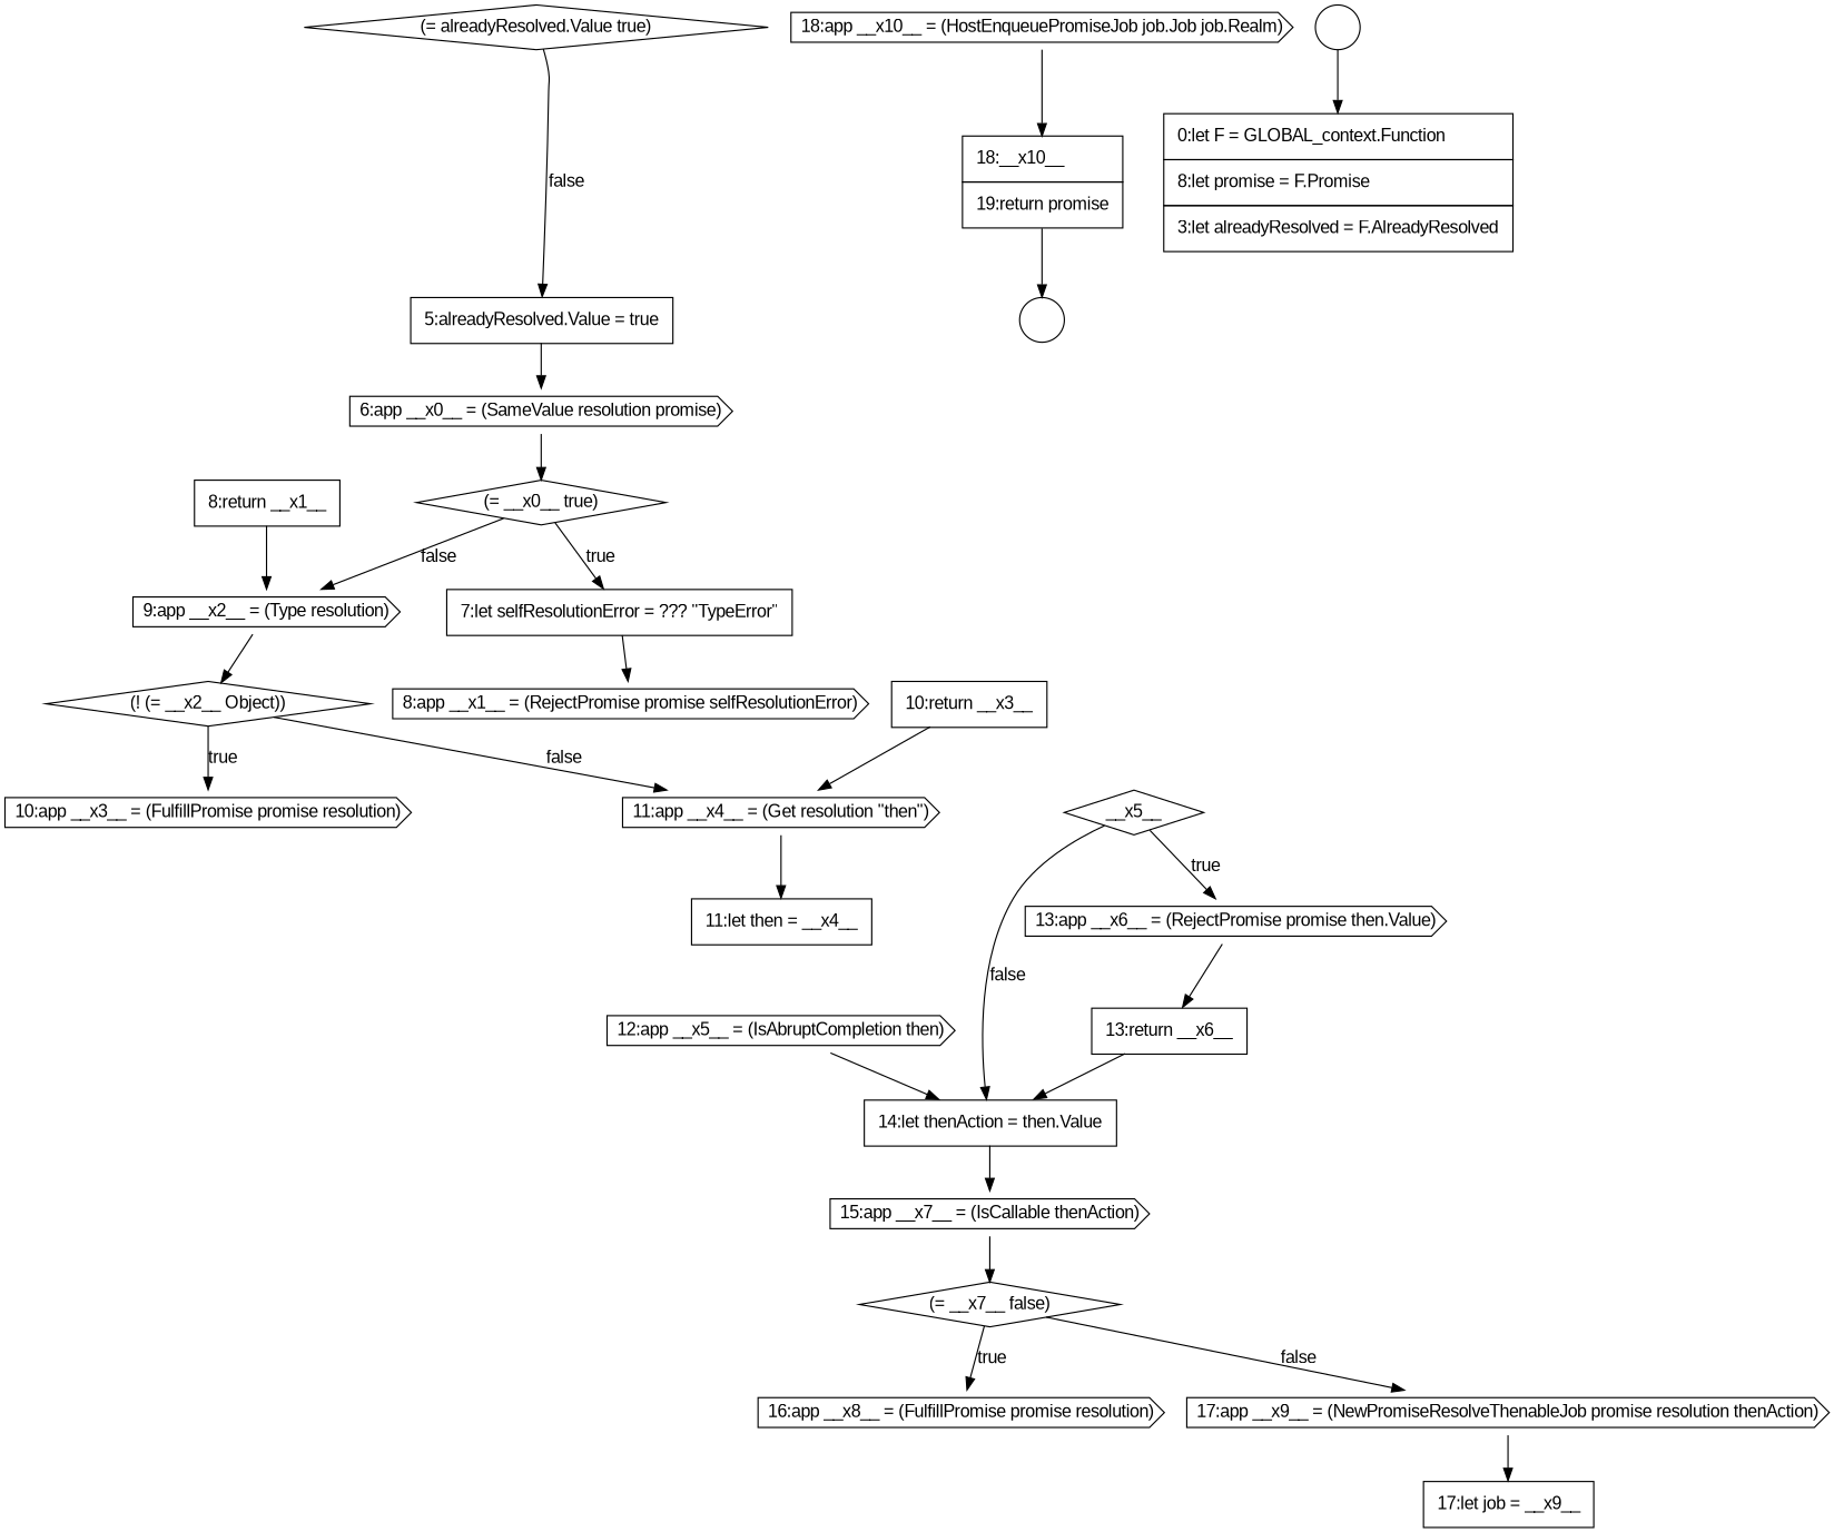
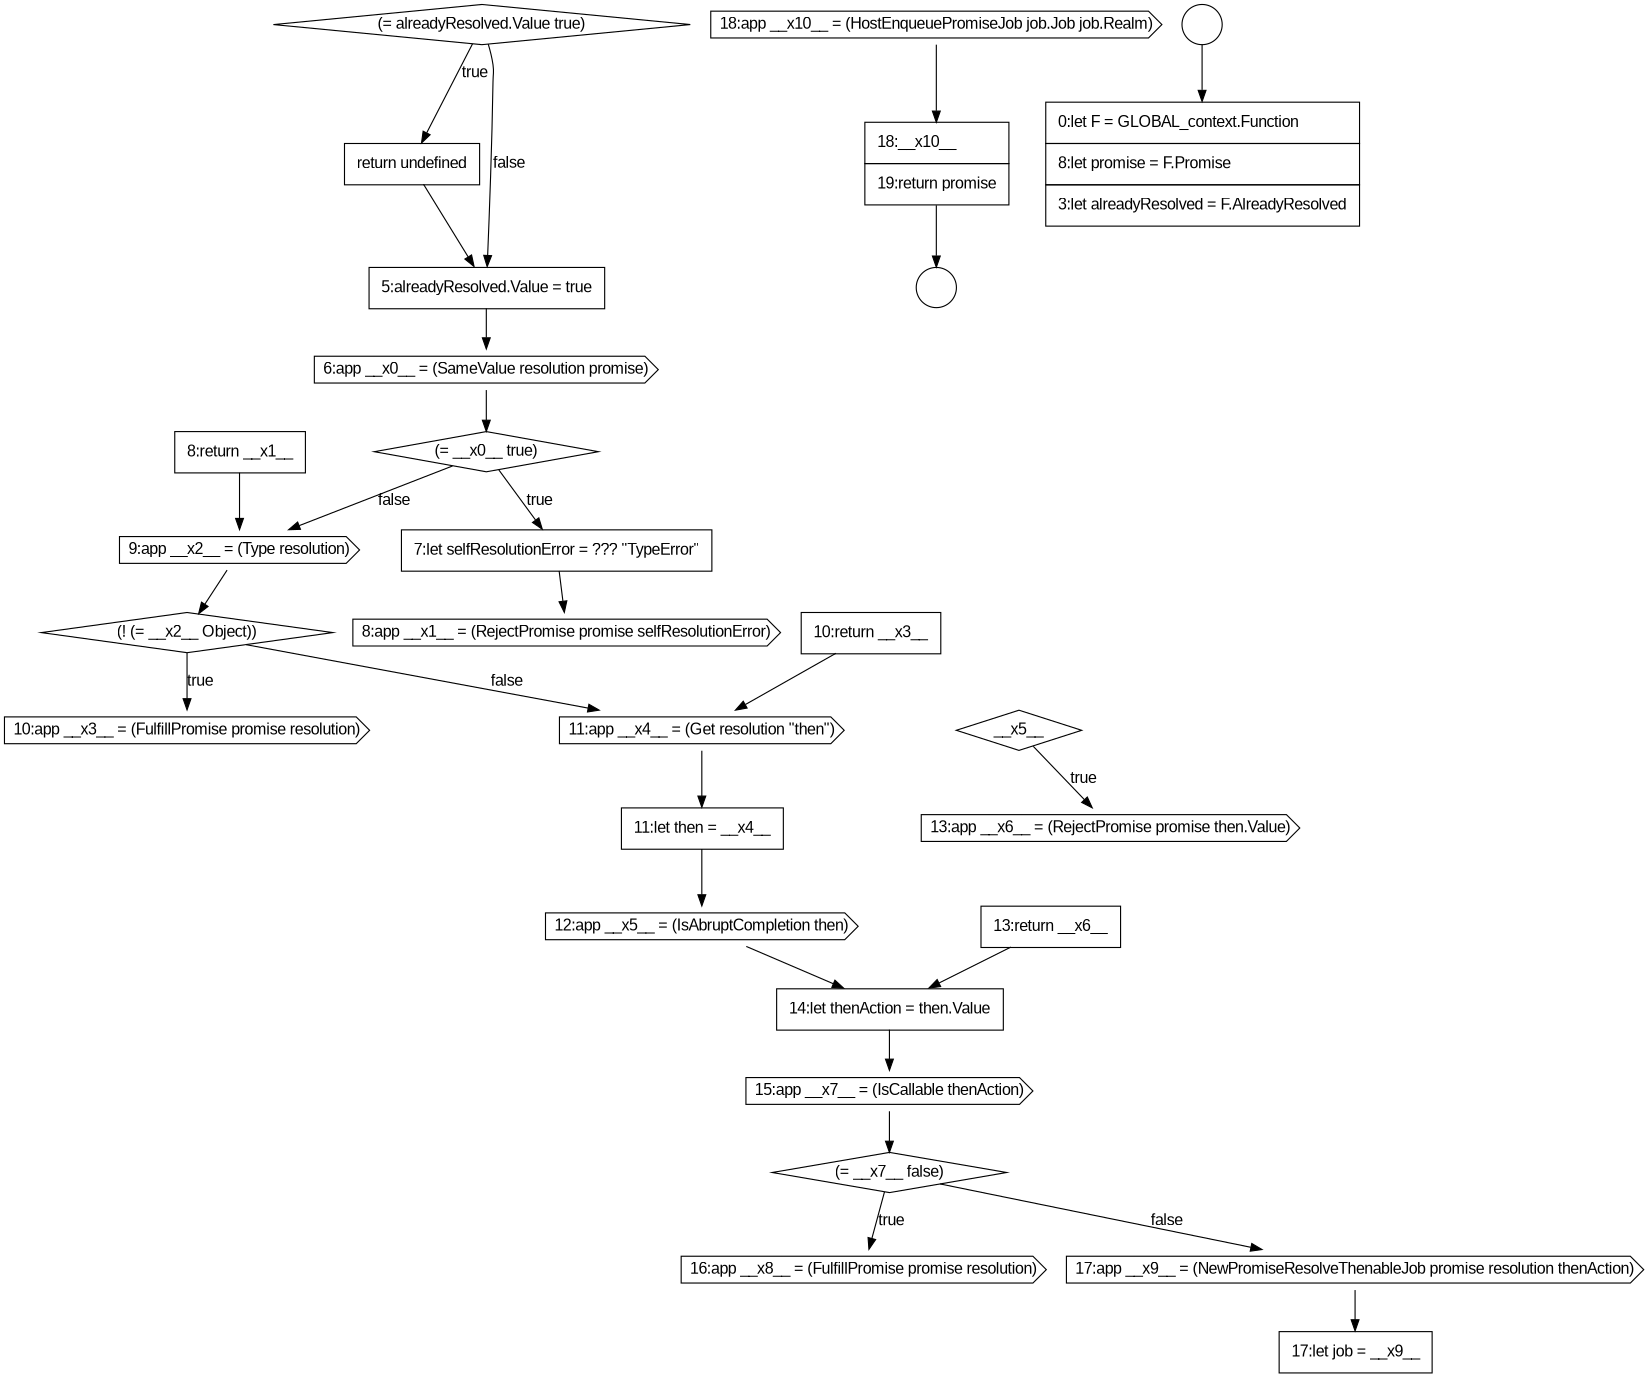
  digraph {
    fontname="Liberation Sans"
    node [color=black fillcolor=white fontname="Liberation Sans" shape=none style=filled]
    edge [color=black fontname="Liberation Sans"]
    n1 [label=<<font color="black">     <table border="0" cellborder="1" cellspacing="0" cellpadding="10">       <tr><td align="left">13:return __x6__</td></tr>     </table>   </font>> margin=0]
    n2 [label=<<font color="black">     <table border="0" cellborder="1" cellspacing="0" cellpadding="10">       <tr><td align="left">14:let thenAction = then.Value</td></tr>     </table>   </font>> margin=0]
    n3 [label=<<font color="black">15:app __x7__ = (IsCallable thenAction)</font>> shape=cds]
    n4 [label=<<font color="black">(= alreadyResolved.Value true)</font>> shape=diamond]
+   n5 [label=<<font color="black">     <table border="0" cellborder="1" cellspacing="0" cellpadding="10">       <tr><td align="left">return undefined</td></tr>     </table>   </font>> margin=0]
    n6 [label=<<font color="black">     <table border="0" cellborder="1" cellspacing="0" cellpadding="10">       <tr><td align="left">5:alreadyResolved.Value = true</td></tr>     </table>   </font>> margin=0]
    n7 [label=<<font color="black">6:app __x0__ = (SameValue resolution promise)</font>> shape=cds]
    n8 [label=<<font color="black">12:app __x5__ = (IsAbruptCompletion then)</font>> shape=cds]
    n9 [label=<<font color="black">__x5__</font>> shape=diamond]
    n10 [label=<<font color="black">13:app __x6__ = (RejectPromise promise then.Value)</font>> shape=cds]
    n11 [label=<<font color="black">16:app __x8__ = (FulfillPromise promise resolution)</font>> shape=cds]
    n12 [label=<<font color="black">     <table border="0" cellborder="1" cellspacing="0" cellpadding="10">       <tr><td align="left">8:return __x1__</td></tr>     </table>   </font>> margin=0]
    n13 [label=<<font color="black">9:app __x2__ = (Type resolution)</font>> shape=cds]
    n14 [label=<<font color="black">(! (= __x2__ Object))</font>> shape=diamond]
    n15 [label=<<font color="black">17:app __x9__ = (NewPromiseResolveThenableJob promise resolution thenAction)</font>> shape=cds]
    n16 [label=<<font color="black">     <table border="0" cellborder="1" cellspacing="0" cellpadding="10">       <tr><td align="left">17:let job = __x9__</td></tr>     </table>   </font>> margin=0]
    n17 [label=<<font color="black">10:app __x3__ = (FulfillPromise promise resolution)</font>> shape=cds]
    n18 [label=<<font color="black">     <table border="0" cellborder="1" cellspacing="0" cellpadding="10">       <tr><td align="left">10:return __x3__</td></tr>     </table>   </font>> margin=0]
    n19 [label=<<font color="black">11:app __x4__ = (Get resolution &quot;then&quot;)</font>> shape=cds]
    n20 [label=<<font color="black">     <table border="0" cellborder="1" cellspacing="0" cellpadding="10">       <tr><td align="left">7:let selfResolutionError = ??? &quot;TypeError&quot;</td></tr>     </table>   </font>> margin=0]
    n21 [label=<<font color="black">8:app __x1__ = (RejectPromise promise selfResolutionError)</font>> shape=cds]
    n22 [label=<<font color="black">(= __x7__ false)</font>> shape=diamond]
    n23 [label=<<font color="black">     <table border="0" cellborder="1" cellspacing="0" cellpadding="10">       <tr><td align="left">11:let then = __x4__</td></tr>     </table>   </font>> margin=0]
    n24 [label=<<font color="black">18:app __x10__ = (HostEnqueuePromiseJob job.Job job.Realm)</font>> shape=cds]
    n25 [label=<<font color="black">     <table border="0" cellborder="1" cellspacing="0" cellpadding="10">       <tr><td align="left">18:__x10__</td></tr>       <tr><td align="left">19:return promise</td></tr>     </table>   </font>> margin=0]
    n26 [label=" " shape=circle]
    n27 [label=<<font color="black">(= __x0__ true)</font>> shape=diamond]
    n28 [label=" " shape=circle]
    n29 [label=<<font color="black">     <table border="0" cellborder="1" cellspacing="0" cellpadding="10">       <tr><td align="left">0:let F = GLOBAL_context.Function</td></tr>       <tr><td align="left">8:let promise = F.Promise</td></tr>       <tr><td align="left">3:let alreadyResolved = F.AlreadyResolved</td></tr>     </table>   </font>> margin=0]
    n1 -> n2
    n2 -> n3
    n3 -> n22
+   n4 -> n5 [label=<<font color="black">true</font>>]
    n4 -> n6 [label=<<font color="black">false</font>>]
+   n5 -> n6
    n6 -> n7
    n7 -> n27
    n8 -> n2
-   n9 -> n2 [label=<<font color="black">false</font>>]
    n9 -> n10 [label=<<font color="black">true</font>>]
-   n10 -> n1
    n12 -> n13
    n13 -> n14
    n14 -> n17 [label=<<font color="black">true</font>>]
    n14 -> n19 [label=<<font color="black">false</font>>]
    n15 -> n16
    n18 -> n19
    n19 -> n23
    n20 -> n21
    n22 -> n11 [label=<<font color="black">true</font>>]
    n22 -> n15 [label=<<font color="black">false</font>>]
+   n23 -> n8
    n24 -> n25
    n25 -> n26
    n27 -> n13 [label=<<font color="black">false</font>>]
    n27 -> n20 [label=<<font color="black">true</font>>]
    n28 -> n29
  }
